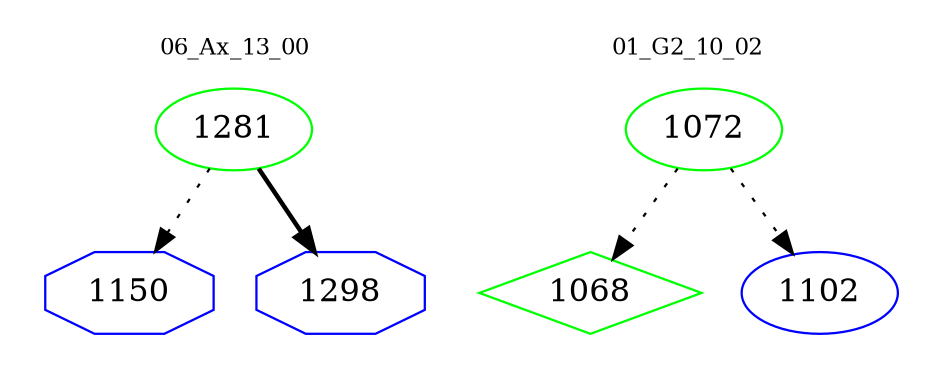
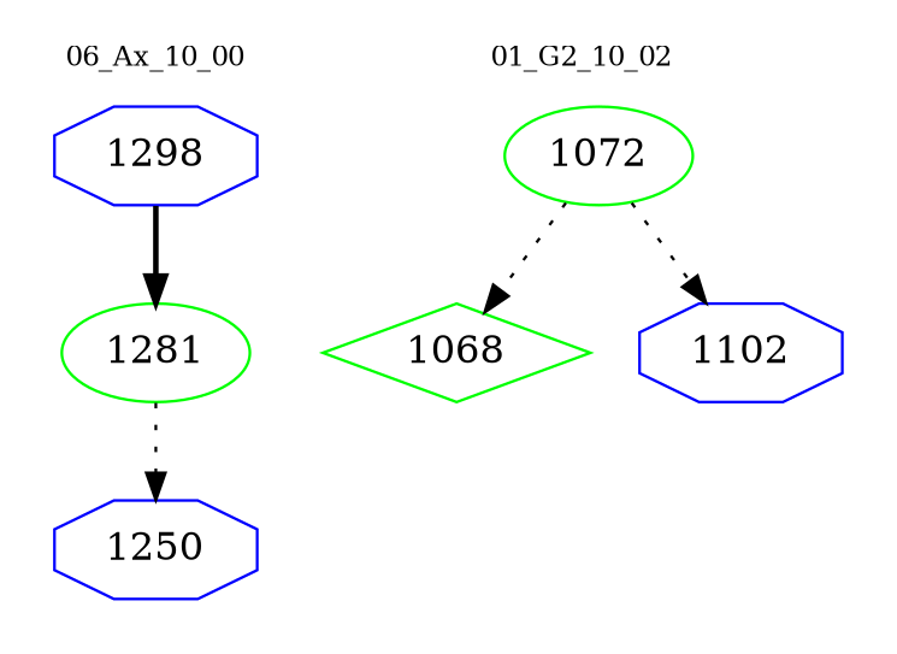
  digraph {
    node [color=green shape=octagon]
    edge [color=black style=dotted]
    n1 [label=1281 shape=ellipse]
-   n2 [color=blue label=1150]
+   n2 [color=blue label=1250]
    n3 [color=blue label=1298]
    n4 [label=1072 shape=ellipse]
    n5 [label=1068 shape=diamond]
-   n6 [color=blue label=1102 shape=ellipse]
+   n6 [color=blue label=1102]
    subgraph cluster_1 {
      color=white
      fontsize=10
-     label="06_Ax_13_00"
+     label="06_Ax_10_00"
      n1
      n2
      n3
    }
    subgraph cluster_2 {
      color=white
      fontsize=10
      label="01_G2_10_02"
      n4
      n5
      n6
    }
    n1 -> n2
-   n1 -> n3 [style=bold]
+   n3 -> n1 [style=bold]
    n4 -> n5
    n4 -> n6
  }
